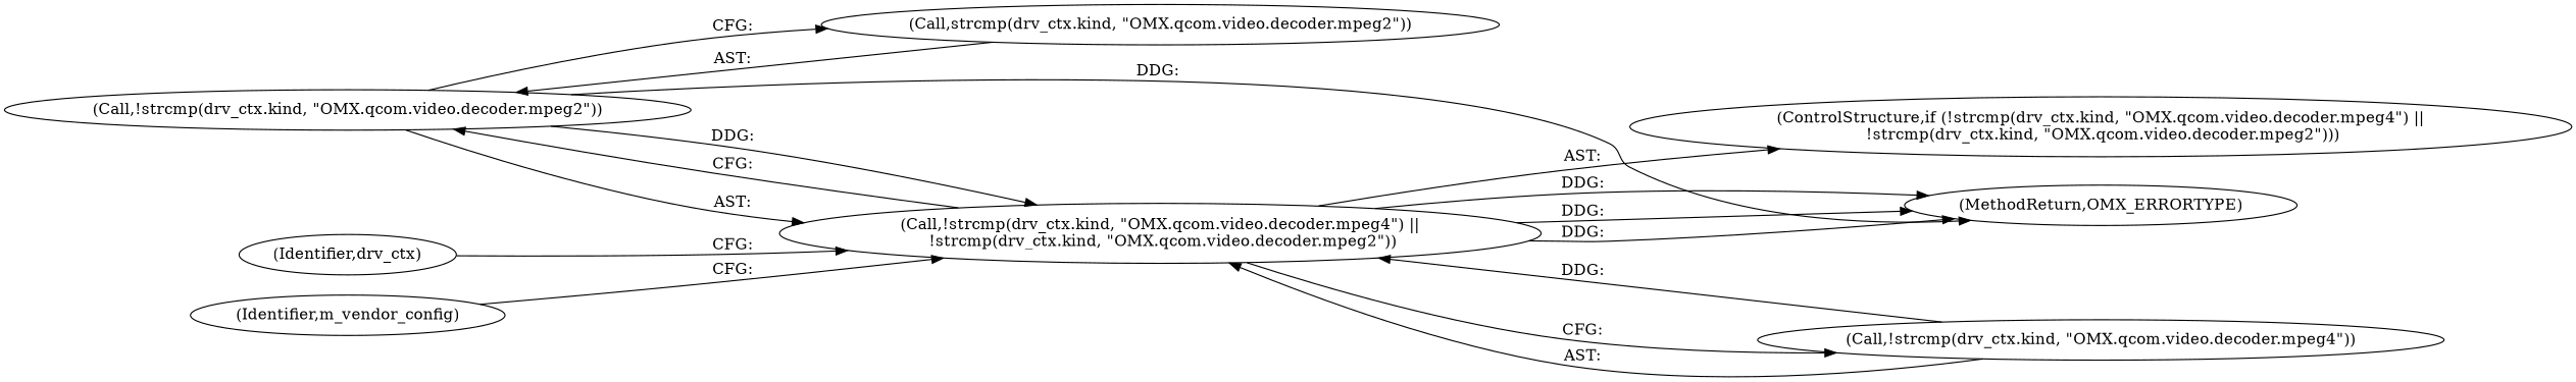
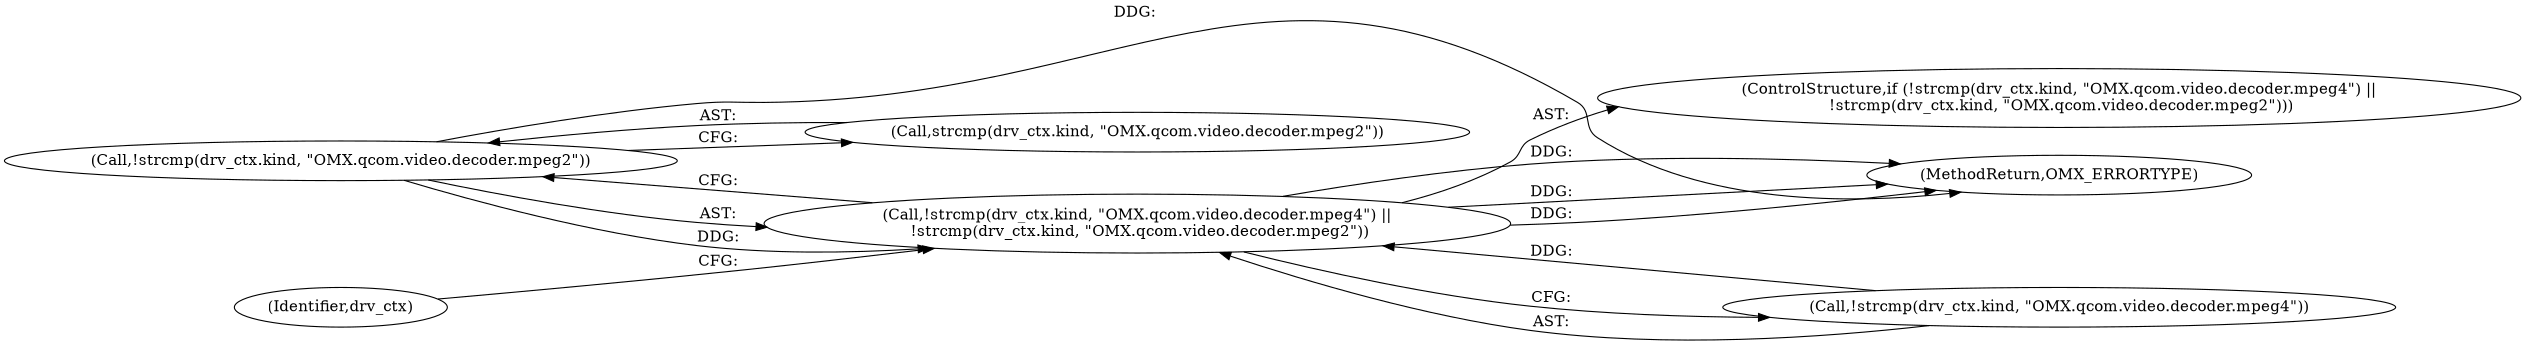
  digraph {
    rankdir=LR
    n1 [label="(Call,!strcmp(drv_ctx.kind, \"OMX.qcom.video.decoder.mpeg2\"))"]
    n2 [label="(Call,!strcmp(drv_ctx.kind, \"OMX.qcom.video.decoder.mpeg4\") ||\n !strcmp(drv_ctx.kind, \"OMX.qcom.video.decoder.mpeg2\"))"]
    n3 [label="(MethodReturn,OMX_ERRORTYPE)"]
    n4 [label="(Call,strcmp(drv_ctx.kind, \"OMX.qcom.video.decoder.mpeg2\"))"]
    n5 [label="(Call,!strcmp(drv_ctx.kind, \"OMX.qcom.video.decoder.mpeg4\"))"]
    n6 [label="(ControlStructure,if (!strcmp(drv_ctx.kind, \"OMX.qcom.video.decoder.mpeg4\") ||\n !strcmp(drv_ctx.kind, \"OMX.qcom.video.decoder.mpeg2\")))"]
    n7 [label="(Identifier,drv_ctx)"]
-   n8 [label="(Identifier,m_vendor_config)"]
    n1 -> n2 [label="AST: "]
    n1 -> n2 [label="DDG: "]
    n1 -> n3 [label="DDG: "]
    n1 -> n4 [label="CFG: "]
    n2 -> n1 [label="CFG: "]
    n2 -> n3 [label="DDG: "]
    n2 -> n3 [label="DDG: "]
    n2 -> n3 [label="DDG: "]
    n2 -> n5 [label="CFG: "]
    n2 -> n6 [label="AST: "]
    n4 -> n1 [label="AST: "]
    n5 -> n2 [label="AST: "]
    n5 -> n2 [label="DDG: "]
    n7 -> n2 [label="CFG: "]
-   n8 -> n2 [label="CFG: "]
  }
